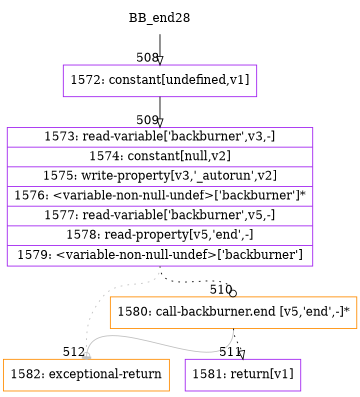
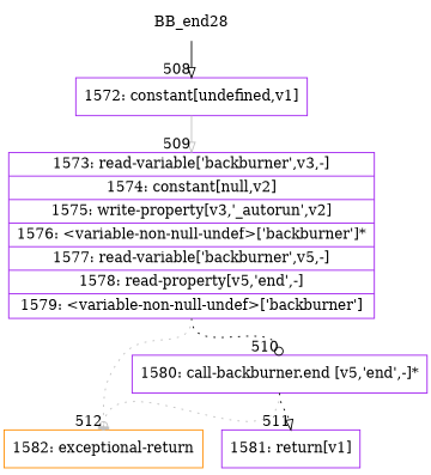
  digraph {
    rankdir=TD
    node [color=purple shape=record]
    edge [arrowhead=onormal headport=n style=dotted tailport=s]
    n1 [color=darkorange label=BB_end28 shape=none]
    n2 [label="{1572: constant[undefined,v1]}"]
    n3 [label="{1573: read-variable['backburner',v3,-]|1574: constant[null,v2]|1575: write-property[v3,'_autorun',v2]|1576: \<variable-non-null-undef\>['backburner']*|1577: read-variable['backburner',v5,-]|1578: read-property[v5,'end',-]|1579: \<variable-non-null-undef\>['backburner']}"]
-   n4 [color=darkorange label="{1580: call-backburner.end [v5,'end',-]*}"]
+   n4 [label="{1580: call-backburner.end [v5,'end',-]*}"]
    n5 [color=darkorange label="{1582: exceptional-return}"]
    n6 [label="{1581: return[v1]}"]
    n1 -> n2 [headlabel="    508" style=solid]
-   n2 -> n3 [headlabel="      509" style=solid]
+   n2 -> n3 [headlabel="      509" style=solid color=gray]
    n3 -> n4 [arrowhead=odot headlabel="      510"]
    n3 -> n5 [arrowhead=odot color=gray headlabel="      512"]
-   n4 -> n5 [arrowhead=tee color=gray style=solid]
+   n4 -> n5 [arrowhead=tee color=gray]
    n4 -> n6 [headlabel="      511"]
  }
